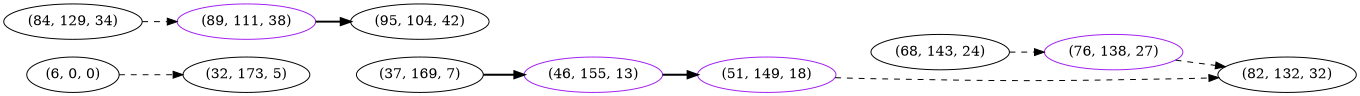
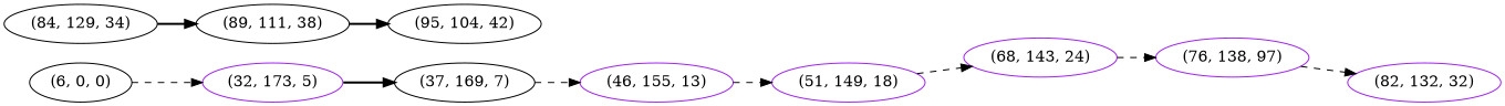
  digraph {
    rankdir=LR
    node [color=black]
    edge [style=dashed]
    n1 [label="(6, 0, 0)"]
-   "(32, 173, 5)"
+   "(32, 173, 5)" [color=purple]
    "(37, 169, 7)"
    "(46, 155, 13)" [color=purple]
    "(51, 149, 18)" [color=purple]
-   "(68, 143, 24)"
-   "(76, 138, 27)" [color=purple]
-   "(82, 132, 32)"
-   "(89, 111, 38)" [color=purple]
+   "(68, 143, 24)" [color=purple]
+   "(76, 138, 27)" [color=purple label="(76, 138, 97)"]
+   "(82, 132, 32)" [color=purple]
+   "(89, 111, 38)"
    "(84, 129, 34)"
    "(95, 104, 42)"
    n1 -> "(32, 173, 5)"
-   "(37, 169, 7)" -> "(46, 155, 13)" [style=bold]
-   "(46, 155, 13)" -> "(51, 149, 18)" [style=bold]
-   "(51, 149, 18)" -> "(82, 132, 32)"
+   "(32, 173, 5)" -> "(37, 169, 7)" [style=bold]
+   "(37, 169, 7)" -> "(46, 155, 13)"
+   "(46, 155, 13)" -> "(51, 149, 18)"
+   "(51, 149, 18)" -> "(68, 143, 24)"
    "(68, 143, 24)" -> "(76, 138, 27)"
    "(76, 138, 27)" -> "(82, 132, 32)"
    "(89, 111, 38)" -> "(95, 104, 42)" [style=bold]
-   "(84, 129, 34)" -> "(89, 111, 38)"
+   "(84, 129, 34)" -> "(89, 111, 38)" [style=bold]
  }
